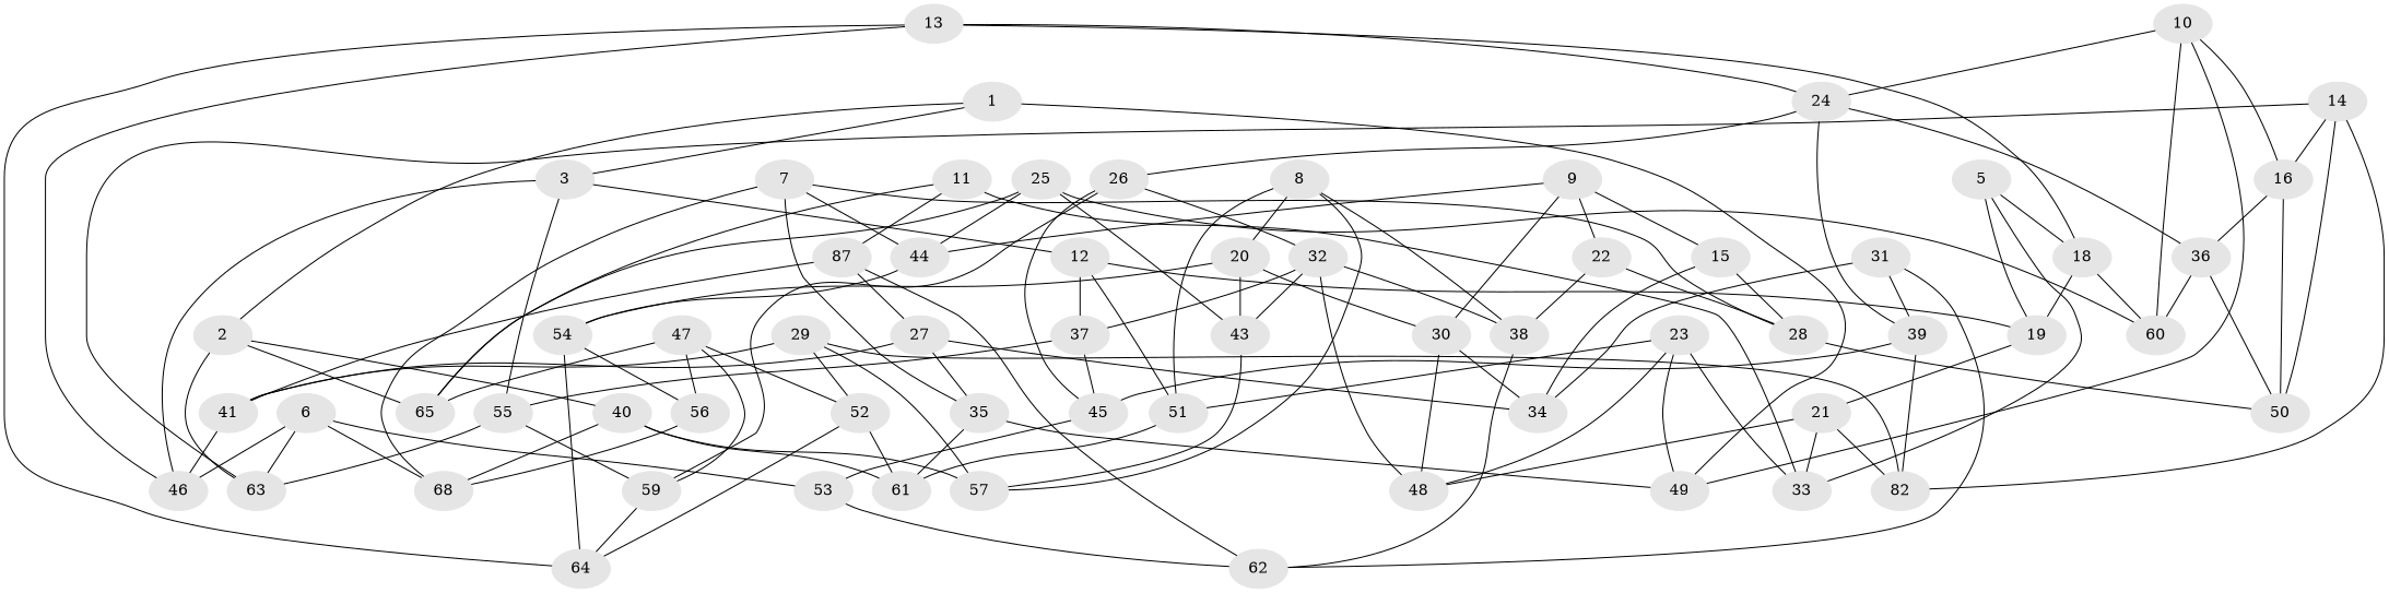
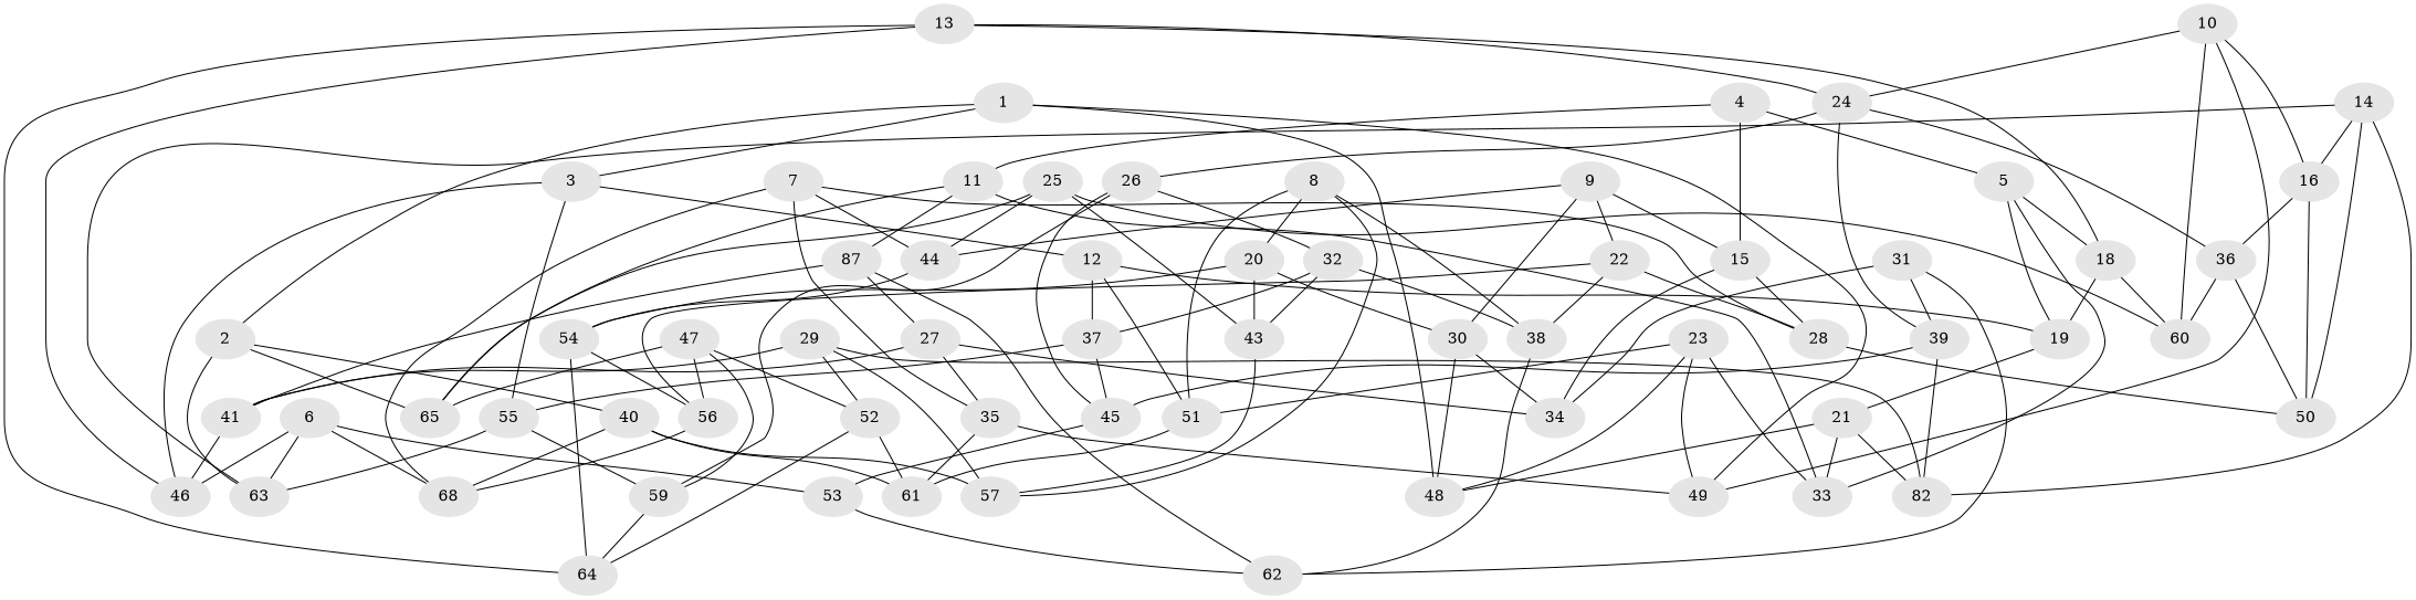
  graph {
    node [color=gray90 style=filled]
    1
    2
    3
    48
    49
    40
    63
    65
    12
    46
    55
    n12 [label=68]
    57
    61
    19
    51
    37
    59
+   4
    5
    11
    15
    18
    33
    n25 [label=87]
    28
    34
    53
    62
    60
    21
    6
    7
    35
    44
    50
    54
    8
    20
    38
    30
    43
    9
    22
    56
    10
    16
    24
    36
    31
    39
    27
    41
    45
    13
    64
    26
    14
    n59 [label=82]
    23
    32
    25
    29
    52
    47
    1 -- 2
    1 -- 3
-   32 -- 48
+   1 -- 48
    1 -- 49
    2 -- 40
    2 -- 63
    2 -- 65
    3 -- 12
    3 -- 46
    3 -- 55
    40 -- n12
    40 -- 57
    40 -- 61
    12 -- 19
    12 -- 51
    12 -- 37
    55 -- 63
    55 -- 59
    19 -- 21
    51 -- 61
    37 -- 55
    37 -- 45
    59 -- 64
+   4 -- 5
+   4 -- 11
+   4 -- 15
    5 -- 19
    5 -- 18
    5 -- 33
    11 -- 65
    11 -- 33
    11 -- n25
    15 -- 28
    15 -- 34
    18 -- 19
    18 -- 60
    n25 -- 62
    n25 -- 27
    n25 -- 41
    28 -- 50
    53 -- 62
    21 -- 48
    21 -- 33
    21 -- n59
    6 -- 63
    6 -- 46
    6 -- n12
    6 -- 53
    7 -- n12
    7 -- 28
    7 -- 35
    7 -- 44
    35 -- 49
    35 -- 61
    44 -- 54
    54 -- 56
    54 -- 64
    8 -- 57
    8 -- 51
    8 -- 20
    8 -- 38
    20 -- 54
    20 -- 30
    20 -- 43
    38 -- 62
    30 -- 48
    30 -- 34
    43 -- 57
    9 -- 15
    9 -- 44
    9 -- 30
    9 -- 22
    22 -- 28
    22 -- 38
+   22 -- 56
    56 -- n12
    10 -- 49
    10 -- 60
    10 -- 16
    10 -- 24
    16 -- 50
    16 -- 36
    24 -- 36
    24 -- 39
    24 -- 26
    36 -- 60
    36 -- 50
    31 -- 34
    31 -- 62
    31 -- 39
    39 -- 45
    39 -- n59
    27 -- 34
    27 -- 35
    27 -- 41
    41 -- 46
    45 -- 53
    13 -- 46
    13 -- 18
    13 -- 24
    13 -- 64
    26 -- 59
    26 -- 45
    26 -- 32
    14 -- 63
    14 -- 50
    14 -- 16
    14 -- n59
    23 -- 48
    23 -- 49
    23 -- 51
    23 -- 33
    32 -- 37
    32 -- 38
    32 -- 43
    25 -- 65
    25 -- 60
    25 -- 44
    25 -- 43
    29 -- 57
    29 -- 41
    29 -- n59
    29 -- 52
    52 -- 61
    52 -- 64
    47 -- 65
    47 -- 59
    47 -- 56
    47 -- 52
  }
